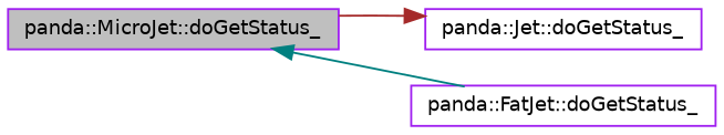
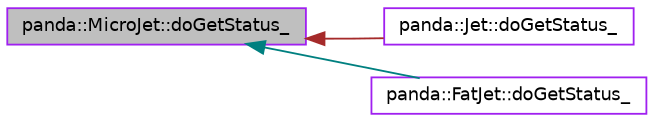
  digraph {
    rankdir=LR
    node [color=purple fillcolor=white fontname=Helvetica fontsize=10 shape=record style=filled]
    edge [dir=back fontname=Helvetica fontsize=10 labelfontname=Helvetica labelfontsize=10 style=solid]
    n1 [fillcolor=grey75 fontcolor=black height=0.2 label="panda::MicroJet::doGetStatus_" width=0.4]
    n2 [height=0.2 label="panda::Jet::doGetStatus_" width=0.4]
    n3 [height=0.2 label="panda::FatJet::doGetStatus_" width=0.4]
-   n2 -> n1 [color=brown]
+   n1 -> n2 [color=brown]
    n1 -> n3 [color=teal]
  }
